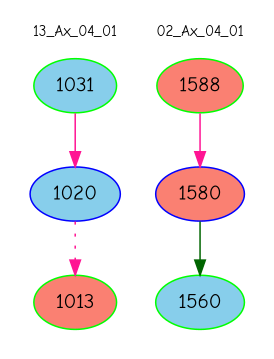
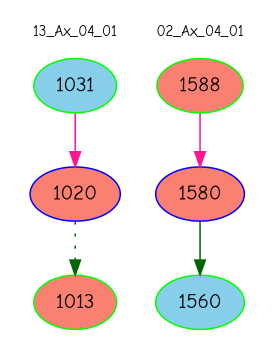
  digraph {
    fontname="Comic Neue"
    node [color=green fillcolor=salmon fontname="Comic Neue" style=filled]
    edge [color=deeppink fontname="Comic Neue" style=solid]
    n1 [fillcolor=skyblue label=1031]
-   n2 [color=blue fillcolor=skyblue label=1020]
+   n2 [color=blue label=1020]
    n3 [label=1013]
    n4 [label=1588]
    n5 [color=blue label=1580]
    n6 [fillcolor=skyblue label=1560]
    subgraph cluster_1 {
      color=white
      fontsize=10
      label="13_Ax_04_01"
      n1
      n2
      n3
    }
    subgraph cluster_2 {
      color=white
      fontsize=10
      label="02_Ax_04_01"
      n4
      n5
      n6
    }
    n1 -> n2
-   n2 -> n3 [style=dotted]
+   n2 -> n3 [color=darkgreen style=dotted]
    n4 -> n5
    n5 -> n6 [color=darkgreen]
  }
